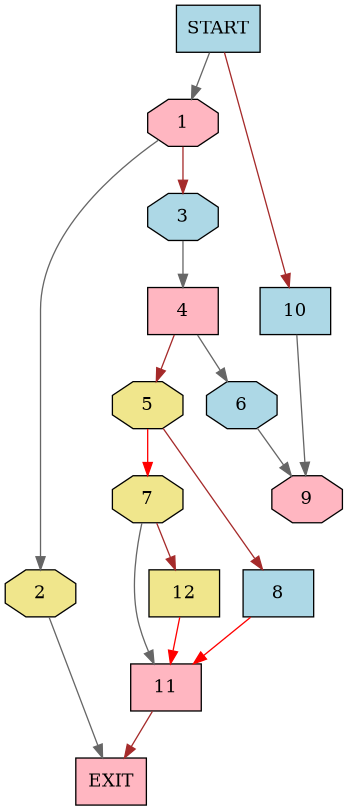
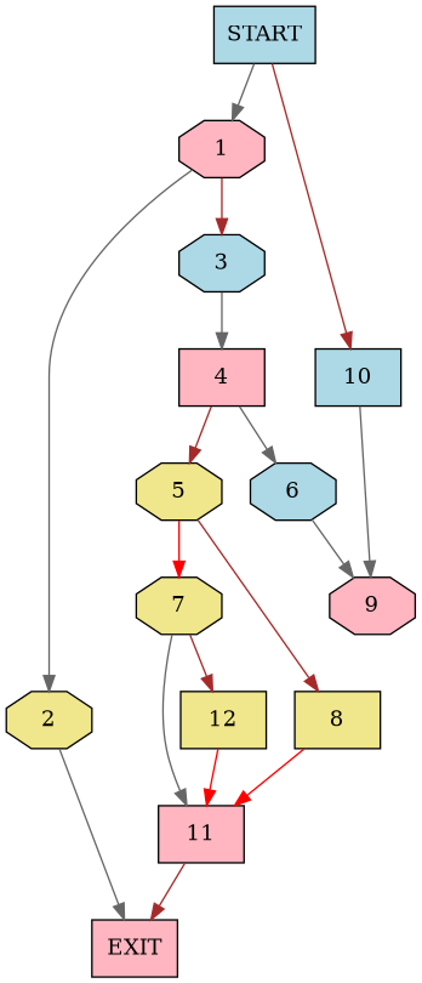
  digraph {
    node [fillcolor=lightpink shape=box style=filled]
    edge [color=gray40]
    n1 [fillcolor=lightblue label=START]
    1 [shape=octagon]
    10 [fillcolor=lightblue]
    2 [fillcolor=khaki shape=octagon]
    3 [fillcolor=lightblue shape=octagon]
    9 [shape=octagon]
    n7 [label=EXIT]
    4
    5 [fillcolor=khaki shape=octagon]
    6 [fillcolor=lightblue shape=octagon]
    7 [fillcolor=khaki shape=octagon]
-   8 [fillcolor=lightblue]
+   8 [fillcolor=khaki]
    11
    12 [fillcolor=khaki]
    n1 -> 1
    n1 -> 10 [color=brown]
    1 -> 2
    1 -> 3 [color=brown]
    10 -> 9
    2 -> n7
    3 -> 4
    4 -> 5 [color=brown]
    4 -> 6
    5 -> 7 [color=red]
    5 -> 8 [color=brown]
    6 -> 9
    7 -> 11
    7 -> 12 [color=brown]
    8 -> 11 [color=red]
    11 -> n7 [color=brown]
    12 -> 11 [color=red]
  }
